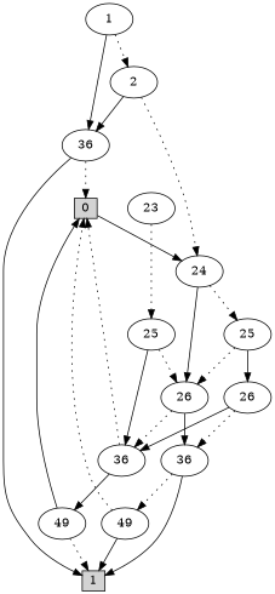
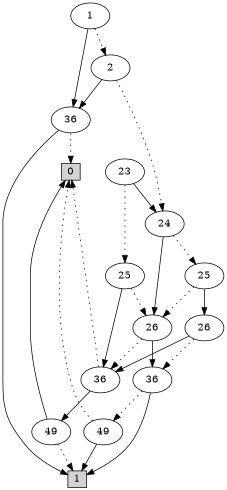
  digraph {
    edge [style=dotted]
    n1 [height=0.3 label=0 shape=box style=filled width=0.3]
    n2 [height=0.3 label=1 shape=box style=filled width=0.3]
    n3 [label=1]
    n4 [label=2]
    n5 [label=36]
    n6 [label=24]
    n7 [label=23]
    n8 [label=25]
    n9 [label=26]
    n10 [label=36]
    n11 [label=25]
    n12 [label=36]
    n13 [label=49]
    n14 [label=26]
    n15 [label=49]
    n3 -> n4
    n3 -> n5 [style=filled]
    n4 -> n5 [style=filled]
    n4 -> n6
    n5 -> n1
    n5 -> n2 [style=filled]
    n6 -> n9 [style=filled]
    n6 -> n11
-   n1 -> n6 [style=filled]
+   n7 -> n6 [style=filled]
    n7 -> n8
    n8 -> n9
    n8 -> n10 [style=filled]
    n9 -> n10
    n9 -> n12 [style=filled]
    n10 -> n1
    n10 -> n13 [style=filled]
    n11 -> n9
    n11 -> n14 [style=filled]
    n12 -> n2 [style=filled]
    n12 -> n15
    n13 -> n1 [style=filled]
    n13 -> n2
    n14 -> n10 [style=filled]
    n14 -> n12
    n15 -> n1
    n15 -> n2 [style=filled]
  }
